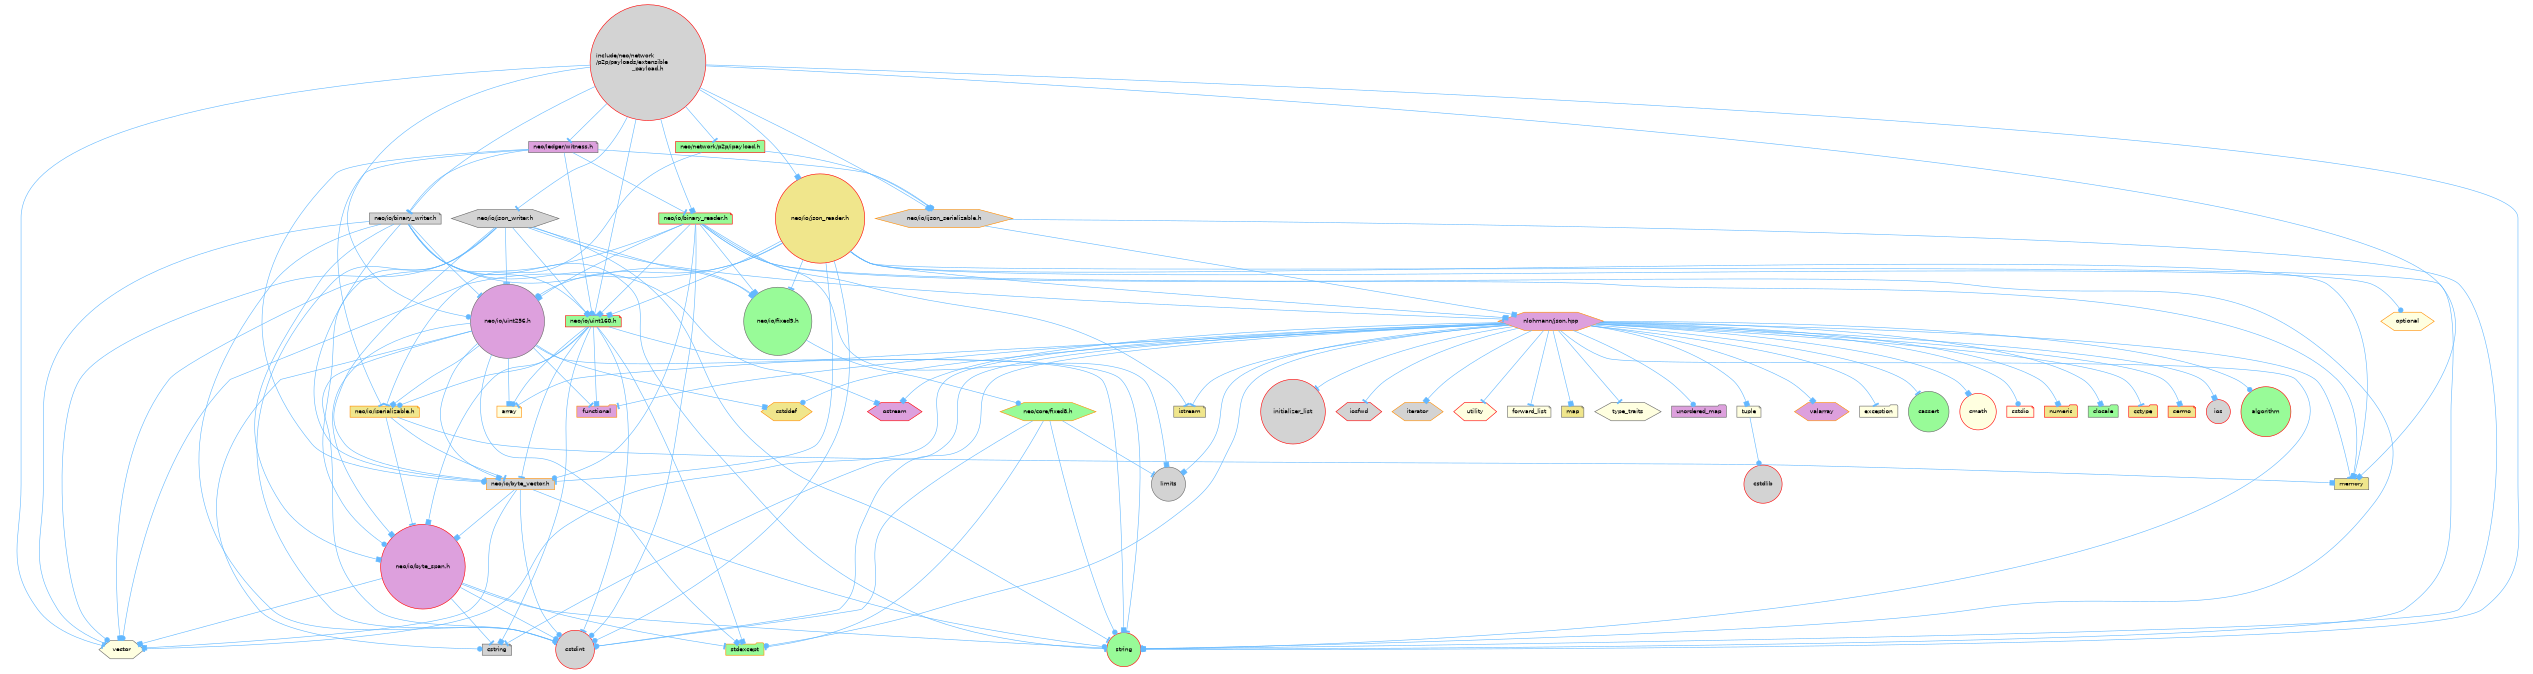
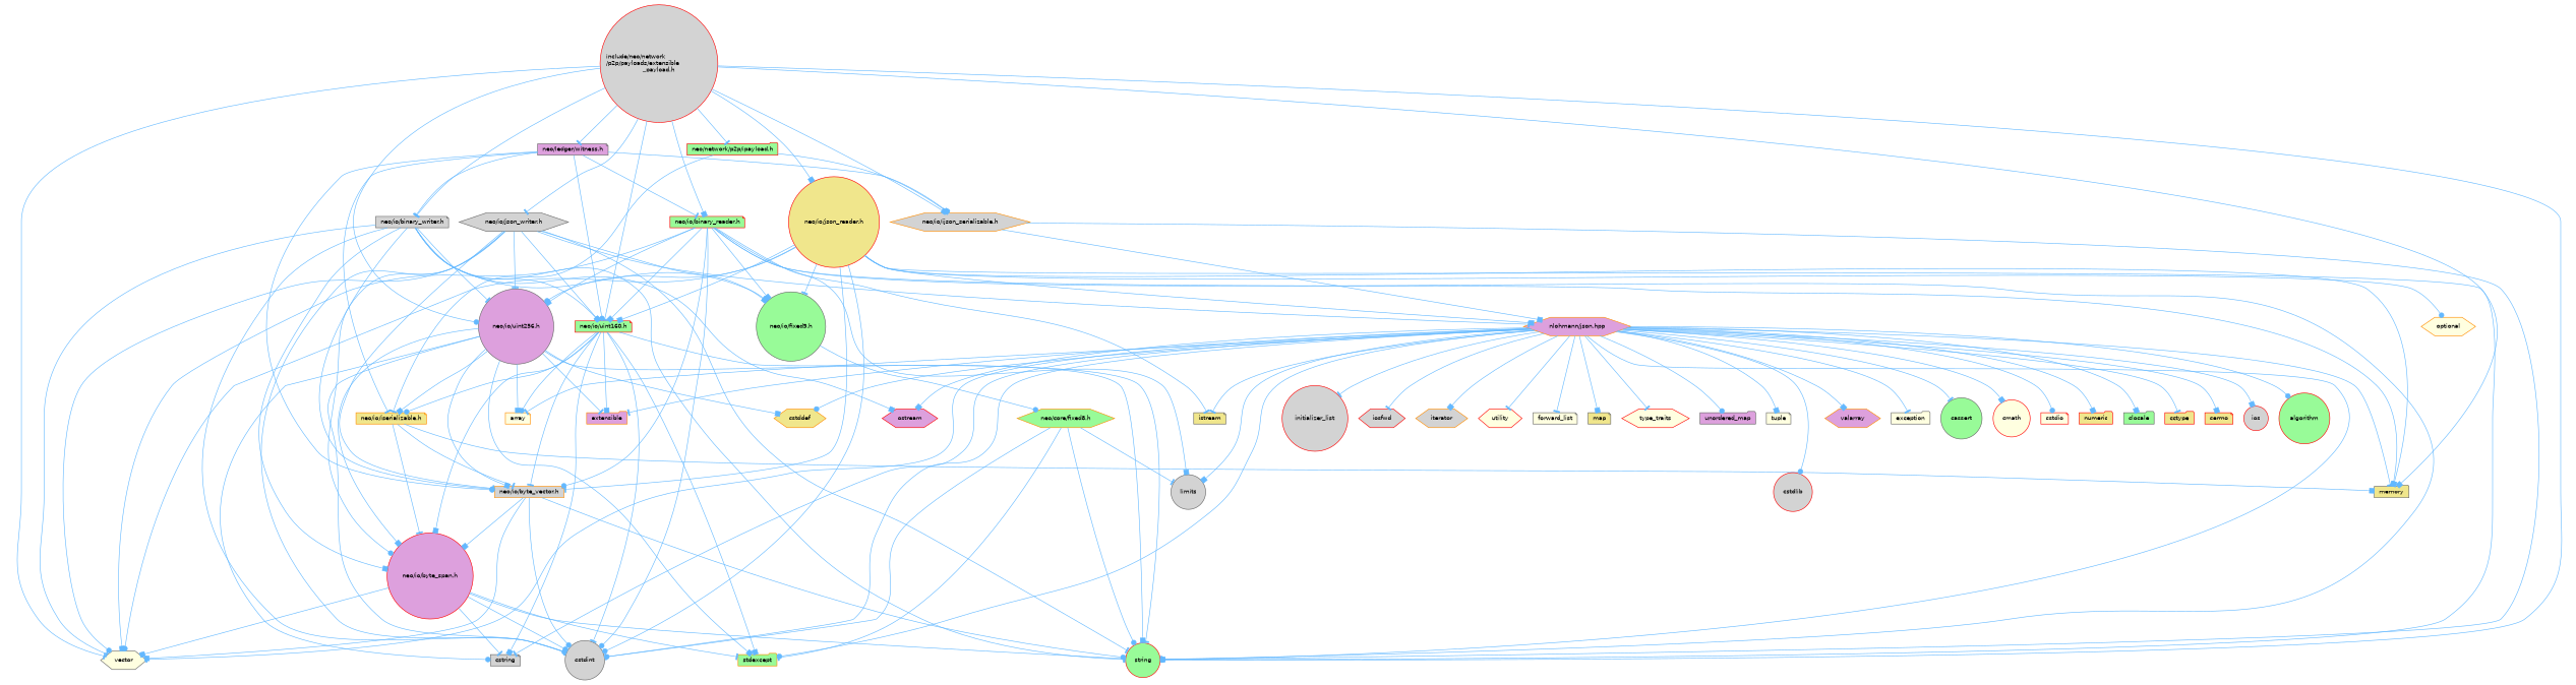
  digraph {
    node [color=red fillcolor=lightgrey fontname=Helvetica fontsize=10 shape=circle style=filled]
    edge [arrowhead=tee color=steelblue1 fontname=Helvetica fontsize=10 labelfontname=Helvetica labelfontsize=10 style=solid]
    n1 [fontcolor=black height=0.2 label="include/neo/network\l/p2p/payloads/extensible\l_payload.h" width=0.4]
    n2 [fillcolor=palegreen height=0.2 label="neo/io/binary_reader.h" shape=note width=0.4]
    n3 [fillcolor=palegreen height=0.2 label=string width=0.4]
    n4 [color=gray40 fillcolor=lightyellow height=0.2 label=vector shape=hexagon width=0.4]
    n5 [fillcolor=palegreen height=0.2 label="neo/io/uint160.h" shape=note width=0.4]
    n6 [color=gray40 fillcolor=khaki height=0.2 label=memory shape=folder width=0.4]
    n7 [color=gray40 fillcolor=plum height=0.2 label="neo/io/uint256.h" width=0.4]
    n8 [color=gray40 height=0.2 label="neo/io/binary_writer.h" shape=note width=0.4]
    n9 [color=darkorange height=0.2 label="neo/io/ijson_serializable.h" shape=hexagon width=0.4]
    n10 [fillcolor=khaki height=0.2 label="neo/io/json_reader.h" width=0.4]
    n11 [color=gray40 height=0.2 label="neo/io/json_writer.h" shape=hexagon width=0.4]
    n12 [color=gray40 fillcolor=plum height=0.2 label="neo/ledger/witness.h" shape=note width=0.4]
    n13 [fillcolor=palegreen height=0.2 label="neo/network/p2p/ipayload.h" shape=folder width=0.4]
    n14 [color=darkorange height=0.2 label="neo/io/byte_vector.h" shape=note width=0.4]
-   n15 [height=0.2 label=cstdint width=0.4]
+   n15 [color=gray40 height=0.2 label=cstdint width=0.4]
    n16 [color=gray40 fillcolor=palegreen height=0.2 label="neo/io/fixed9.h" width=0.4]
    n17 [color=gray40 height=0.2 label=limits width=0.4]
    n18 [color=gray40 fillcolor=khaki height=0.2 label=istream shape=note width=0.4]
    n19 [fillcolor=plum height=0.2 label="neo/io/byte_span.h" width=0.4]
    n20 [color=gray40 height=0.2 label=cstring shape=note width=0.4]
    n21 [color=darkorange fillcolor=palegreen height=0.2 label=stdexcept shape=folder width=0.4]
    n22 [color=darkorange fillcolor=khaki height=0.2 label="neo/io/iserializable.h" shape=note width=0.4]
    n23 [color=darkorange fillcolor=lightyellow height=0.2 label=array shape=note width=0.4]
-   n24 [color=darkorange fillcolor=plum height=0.2 label=functional shape=folder width=0.4]
+   n24 [color=darkorange fillcolor=plum height=0.2 label=extensible shape=folder width=0.4]
    n25 [color=darkorange fillcolor=khaki height=0.2 label=cstddef shape=hexagon width=0.4]
    n26 [fillcolor=plum height=0.2 label=ostream shape=hexagon width=0.4]
    n27 [color=darkorange fillcolor=plum height=0.2 label="nlohmann/json.hpp" shape=hexagon width=0.4]
    n28 [color=darkorange fillcolor=lightyellow height=0.2 label=optional shape=hexagon width=0.4]
    n29 [color=darkorange fillcolor=palegreen height=0.2 label="neo/core/fixed8.h" shape=hexagon width=0.4]
    n30 [fillcolor=palegreen height=0.2 label=algorithm width=0.4]
    n31 [height=0.2 label=initializer_list width=0.4]
    n32 [height=0.2 label=iosfwd shape=hexagon width=0.4]
    n33 [color=darkorange height=0.2 label=iterator shape=hexagon width=0.4]
    n34 [fillcolor=lightyellow height=0.2 label=utility shape=hexagon width=0.4]
    n35 [color=gray40 fillcolor=lightyellow height=0.2 label=forward_list shape=note width=0.4]
    n36 [color=gray40 fillcolor=khaki height=0.2 label=map shape=note width=0.4]
    n37 [color=gray40 fillcolor=lightyellow height=0.2 label=tuple shape=note width=0.4]
-   n38 [color=gray40 fillcolor=lightyellow height=0.2 label=type_traits shape=hexagon width=0.4]
+   n38 [fillcolor=lightyellow height=0.2 label=type_traits shape=hexagon width=0.4]
    n39 [color=gray40 fillcolor=plum height=0.2 label=unordered_map shape=folder width=0.4]
    n40 [color=darkorange fillcolor=plum height=0.2 label=valarray shape=hexagon width=0.4]
    n41 [color=gray40 fillcolor=lightyellow height=0.2 label=exception shape=folder width=0.4]
    n42 [height=0.2 label=cstdlib width=0.4]
    n43 [color=gray40 fillcolor=palegreen height=0.2 label=cassert width=0.4]
    n44 [fillcolor=lightyellow height=0.2 label=cmath width=0.4]
    n45 [fillcolor=lightyellow height=0.2 label=cstdio shape=note width=0.4]
    n46 [fillcolor=khaki height=0.2 label=numeric shape=folder width=0.4]
    n47 [color=gray40 fillcolor=palegreen height=0.2 label=clocale shape=folder width=0.4]
    n48 [fillcolor=khaki height=0.2 label=cctype shape=folder width=0.4]
    n49 [fillcolor=khaki height=0.2 label=cerrno shape=note width=0.4]
    n50 [height=0.2 label=ios width=0.4]
    n1 -> n2 [arrowhead=box]
    n1 -> n3 [arrowhead=dot]
    n1 -> n4
    n1 -> n5
    n1 -> n6 [arrowhead=box]
    n1 -> n7 [arrowhead=dot]
    n1 -> n8
    n1 -> n9 [arrowhead=box]
    n1 -> n10 [arrowhead=box]
    n1 -> n11
    n1 -> n12
    n1 -> n13
    n2 -> n3
    n2 -> n4 [arrowhead=box]
    n2 -> n5 [arrowhead=box]
    n2 -> n6 [arrowhead=box]
    n2 -> n7 [arrowhead=box]
    n2 -> n14 [arrowhead=dot]
    n2 -> n15 [arrowhead=dot]
    n2 -> n16 [arrowhead=box]
    n2 -> n17 [arrowhead=box]
    n2 -> n18
    n5 -> n3
    n5 -> n14
    n5 -> n15
    n5 -> n19 [arrowhead=box]
    n5 -> n20 [arrowhead=box]
    n5 -> n21 [arrowhead=box]
    n5 -> n22 [arrowhead=dot]
    n5 -> n23 [arrowhead=dot]
    n5 -> n24 [arrowhead=box]
    n7 -> n3 [arrowhead=box]
    n7 -> n14 [arrowhead=box]
    n7 -> n15
    n7 -> n19 [arrowhead=box]
    n7 -> n20 [arrowhead=dot]
    n7 -> n21 [arrowhead=box]
    n7 -> n22 [arrowhead=box]
    n7 -> n23 [arrowhead=box]
    n7 -> n24
    n7 -> n25 [arrowhead=box]
    n8 -> n3
    n8 -> n4
    n8 -> n5 [arrowhead=dot]
    n8 -> n7
    n8 -> n14 [arrowhead=dot]
    n8 -> n15
    n8 -> n16 [arrowhead=box]
    n8 -> n19 [arrowhead=box]
    n8 -> n26 [arrowhead=box]
    n9 -> n3
    n9 -> n27 [arrowhead=box]
    n10 -> n3 [arrowhead=dot]
    n10 -> n4 [arrowhead=dot]
    n10 -> n5 [arrowhead=box]
    n10 -> n6 [arrowhead=box]
    n10 -> n7 [arrowhead=dot]
    n10 -> n14
    n10 -> n15 [arrowhead=dot]
    n10 -> n16
    n10 -> n27 [arrowhead=box]
    n10 -> n28 [arrowhead=dot]
    n11 -> n3
    n11 -> n4 [arrowhead=dot]
    n11 -> n5 [arrowhead=box]
    n11 -> n7
    n11 -> n14
    n11 -> n15 [arrowhead=dot]
    n11 -> n16 [arrowhead=box]
    n11 -> n19 [arrowhead=dot]
    n11 -> n27
    n12 -> n2
    n12 -> n5 [arrowhead=dot]
    n12 -> n8
    n12 -> n9 [arrowhead=dot]
    n12 -> n14 [arrowhead=dot]
    n12 -> n22
    n13 -> n9 [arrowhead=box]
    n13 -> n22
    n14 -> n3 [arrowhead=dot]
    n14 -> n4 [arrowhead=box]
    n14 -> n15 [arrowhead=dot]
    n14 -> n19 [arrowhead=box]
    n16 -> n29 [arrowhead=dot]
    n19 -> n3
    n19 -> n4 [arrowhead=box]
    n19 -> n15 [arrowhead=dot]
    n19 -> n20
    n19 -> n21
    n22 -> n6 [arrowhead=box]
    n22 -> n14
    n22 -> n19
    n27 -> n3 [arrowhead=box]
    n27 -> n4
    n27 -> n6
    n27 -> n15
    n27 -> n17 [arrowhead=box]
    n27 -> n18
    n27 -> n20
    n27 -> n21 [arrowhead=dot]
    n27 -> n23
    n27 -> n24
    n27 -> n25 [arrowhead=dot]
    n27 -> n26 [arrowhead=box]
    n27 -> n30 [arrowhead=dot]
    n27 -> n31
    n27 -> n32
    n27 -> n33 [arrowhead=box]
    n27 -> n34
    n27 -> n35
    n27 -> n36 [arrowhead=box]
    n27 -> n37 [arrowhead=box]
    n27 -> n38
    n27 -> n39 [arrowhead=dot]
    n27 -> n40 [arrowhead=box]
    n27 -> n41
-   n37 -> n42 [arrowhead=dot]
+   n27 -> n42 [arrowhead=dot]
    n27 -> n43
    n27 -> n44 [arrowhead=box]
    n27 -> n45 [arrowhead=dot]
    n27 -> n46 [arrowhead=box]
    n27 -> n47 [arrowhead=box]
    n27 -> n48
    n27 -> n49 [arrowhead=box]
    n27 -> n50 [arrowhead=box]
    n29 -> n3 [arrowhead=dot]
    n29 -> n15 [arrowhead=dot]
    n29 -> n17
    n29 -> n21
  }
